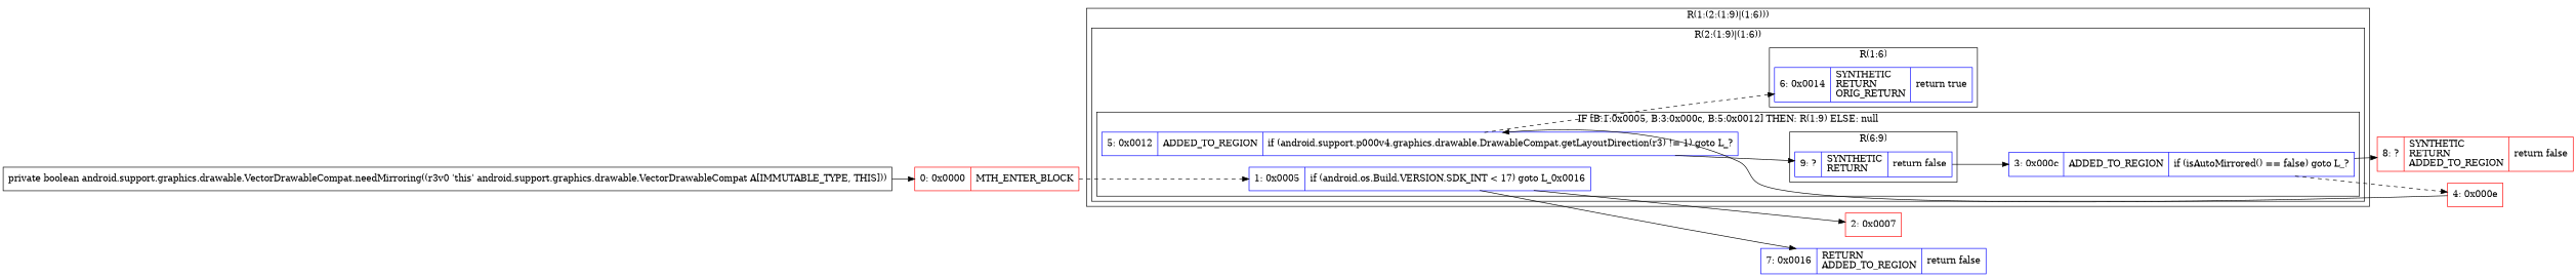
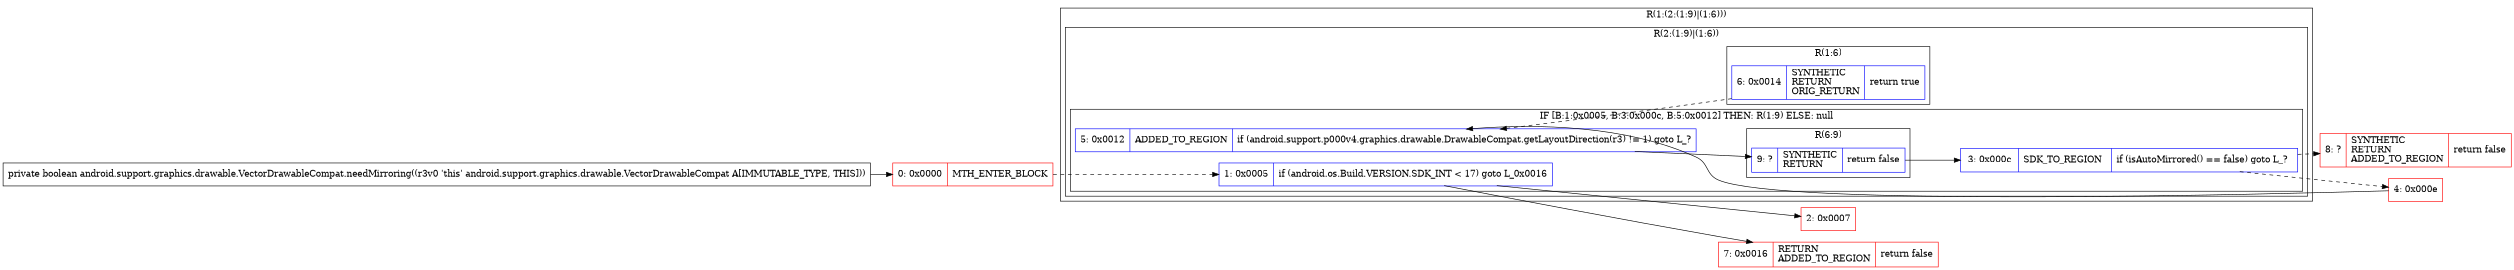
  digraph {
    rankdir=LR
    node [color=blue shape=record]
    n1 [label="{9\:\ ?|SYNTHETIC\lRETURN\l|return false\l}"]
    n2 [label="{1\:\ 0x0005|if (android.os.Build.VERSION.SDK_INT \< 17) goto L_0x0016\l}"]
-   n3 [label="{3\:\ 0x000c|ADDED_TO_REGION\l|if (isAutoMirrored() == false) goto L_?\l}"]
+   n3 [label="{3\:\ 0x000c|SDK_TO_REGION\l|if (isAutoMirrored() == false) goto L_?\l}"]
    n4 [label="{5\:\ 0x0012|ADDED_TO_REGION\l|if (android.support.p000v4.graphics.drawable.DrawableCompat.getLayoutDirection(r3) != 1) goto L_?\l}"]
    n5 [label="{6\:\ 0x0014|SYNTHETIC\lRETURN\lORIG_RETURN\l|return true\l}"]
    n6 [color=red label="{2\:\ 0x0007}"]
-   n7 [label="{7\:\ 0x0016|RETURN\lADDED_TO_REGION\l|return false\l}"]
+   n7 [color=red label="{7\:\ 0x0016|RETURN\lADDED_TO_REGION\l|return false\l}"]
    n8 [color=red label="{4\:\ 0x000e}"]
    n9 [color=red label="{8\:\ ?|SYNTHETIC\lRETURN\lADDED_TO_REGION\l|return false\l}"]
    n10 [color=red label="{0\:\ 0x0000|MTH_ENTER_BLOCK\l}"]
    n11 [label="{private boolean android.support.graphics.drawable.VectorDrawableCompat.needMirroring((r3v0 'this' android.support.graphics.drawable.VectorDrawableCompat A[IMMUTABLE_TYPE, THIS])) }" color=""]
    subgraph cluster_1 {
      label="R(1:(2:(1:9)|(1:6)))"
      subgraph cluster_2 {
        label="R(2:(1:9)|(1:6))"
        subgraph cluster_3 {
          label="IF [B:1:0x0005, B:3:0x000c, B:5:0x0012] THEN: R(1:9) ELSE: null"
          n2
          n3
          n4
          subgraph cluster_4 {
            label="R(6:9)"
            n1
          }
        }
        subgraph cluster_5 {
          label="R(1:6)"
          n5
        }
      }
    }
    n1 -> n3
    n2 -> n6 [style=solid]
    n2 -> n7
    n3 -> n8 [style=dashed]
-   n3 -> n9
+   n3 -> n9 [style=dashed]
    n4 -> n1
-   n4 -> n5 [style=dashed]
+   n5 -> n4 [style=dashed]
    n8 -> n4
    n10 -> n2 [style=dashed]
    n11 -> n10
  }
